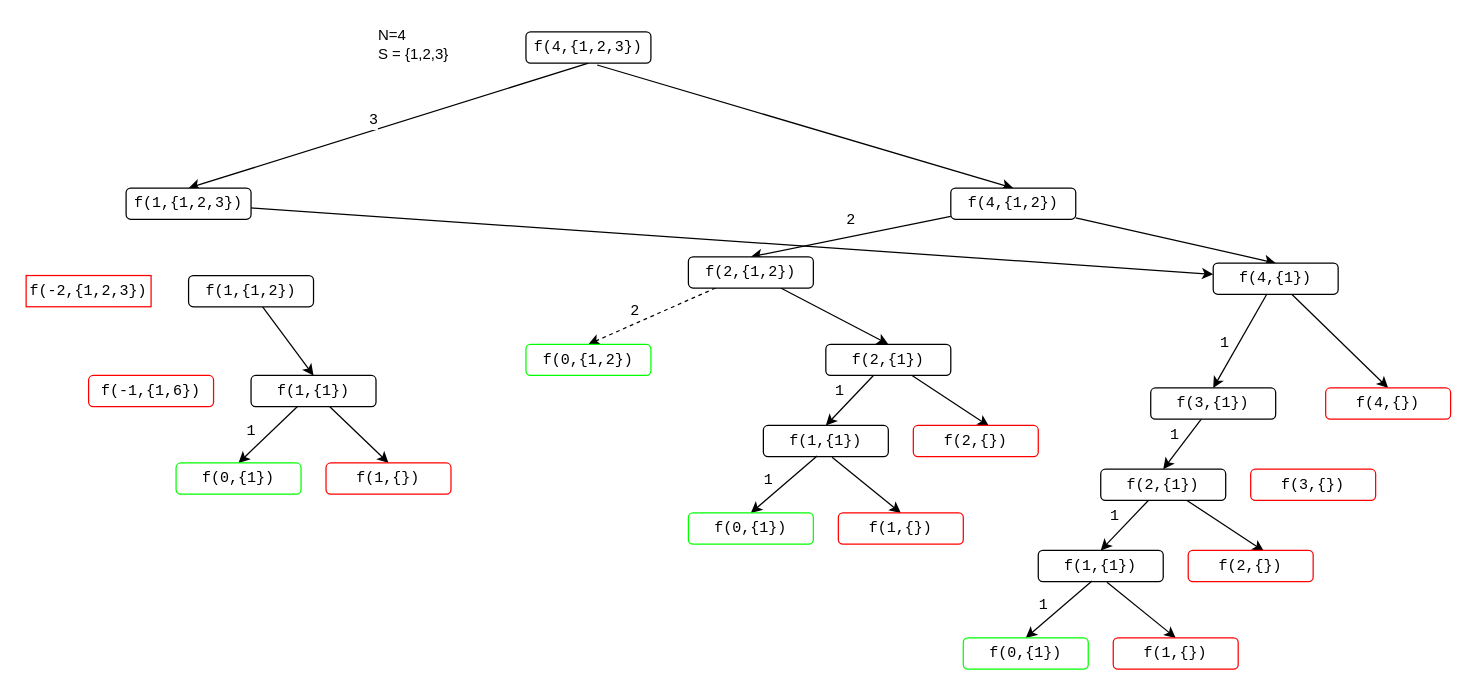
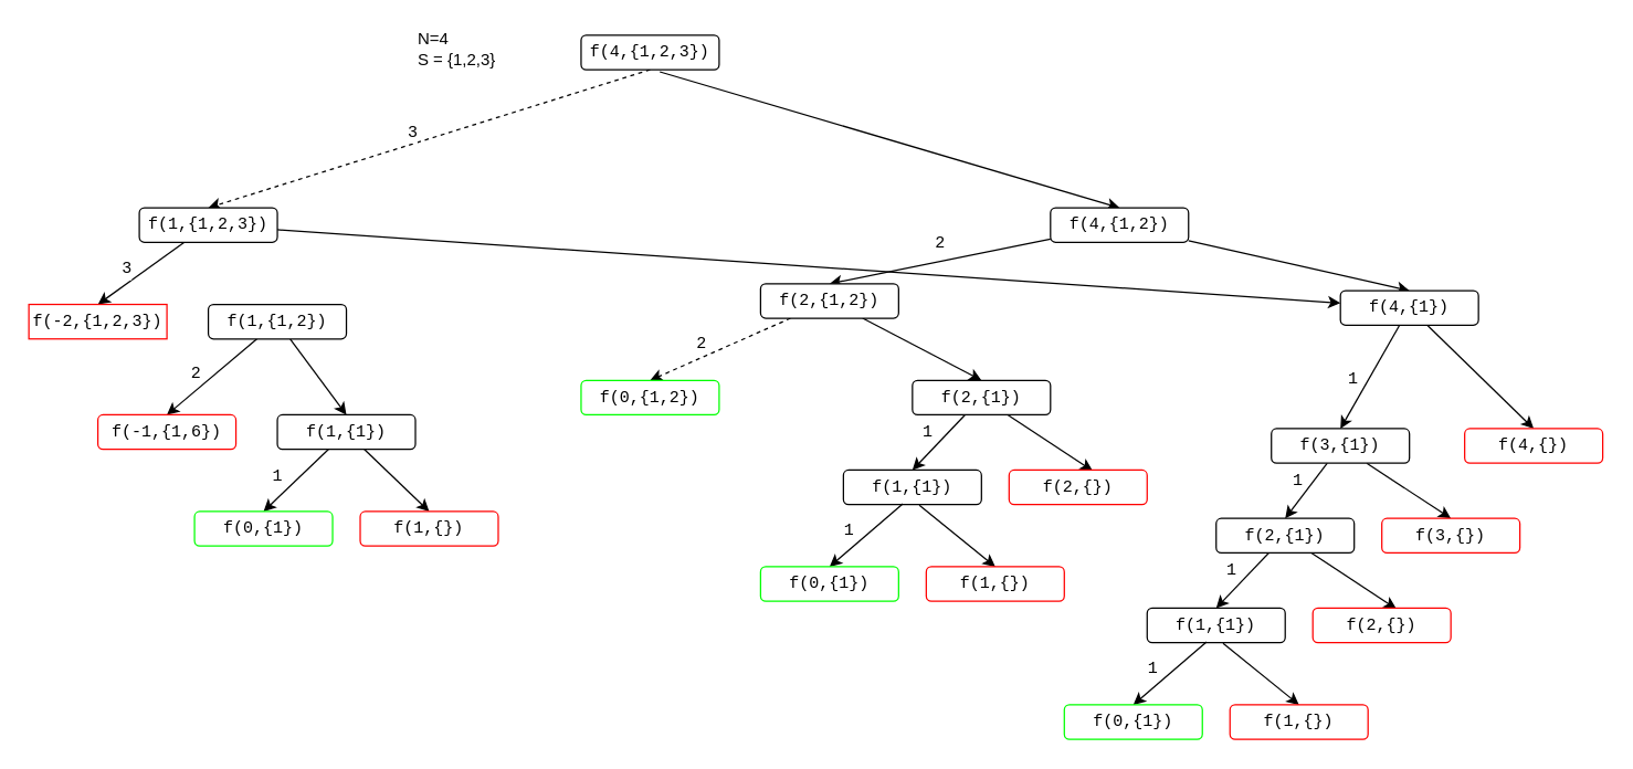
  <mxCell id="0" />
  <mxCell id="1" parent="0" />
  <mxCell id="2" value="N=4&lt;br&gt;S = {1,2,3}" style="text;html=1;align=left;verticalAlign=middle;resizable=0;points=[];autosize=1;" parent="1" vertex="1"><mxGeometry x="300" y="20" width="70" height="30" as="geometry" /></mxCell>
- <mxCell id="3" style="rounded=0;orthogonalLoop=1;jettySize=auto;html=1;entryX=0.5;entryY=0;entryDx=0;entryDy=0;fontFamily=Courier New;exitX=0.5;exitY=1;exitDx=0;exitDy=0;fontSize=12;" parent="1" source="6" target="10" edge="1"><mxGeometry relative="1" as="geometry" /></mxCell>
+ <mxCell id="3" style="rounded=0;orthogonalLoop=1;jettySize=auto;html=1;entryX=0.5;entryY=0;entryDx=0;entryDy=0;fontFamily=Courier New;exitX=0.5;exitY=1;exitDx=0;exitDy=0;fontSize=12;dashed=1;" parent="1" source="6" target="10" edge="1"><mxGeometry relative="1" as="geometry" /></mxCell>
  <mxCell id="4" value="3" style="edgeLabel;html=1;align=center;verticalAlign=middle;resizable=0;points=[];fontFamily=Courier New;fontSize=12;" parent="3" vertex="1" connectable="0"><mxGeometry x="0.022" relative="1" as="geometry"><mxPoint x="-9.3" y="-5.44" as="offset" /></mxGeometry></mxCell>
  <mxCell id="5" style="edgeStyle=none;rounded=0;orthogonalLoop=1;jettySize=auto;html=1;entryX=0.5;entryY=0;entryDx=0;entryDy=0;fontFamily=Courier New;exitX=0.57;exitY=1.06;exitDx=0;exitDy=0;exitPerimeter=0;" parent="1" source="6" target="14" edge="1"><mxGeometry relative="1" as="geometry" /></mxCell>
  <mxCell id="6" value="f(4,{1,2,3})" style="rounded=1;whiteSpace=wrap;html=1;align=center;fontFamily=Courier New;" parent="1" vertex="1"><mxGeometry x="420" y="25" width="100" height="25" as="geometry" /></mxCell>
+ <mxCell id="7" style="edgeStyle=none;rounded=0;orthogonalLoop=1;jettySize=auto;html=1;entryX=0.5;entryY=0;entryDx=0;entryDy=0;fontFamily=Courier New;fontSize=12;" parent="1" source="10" target="15" edge="1"><mxGeometry relative="1" as="geometry" /></mxCell>
+ <mxCell id="8" value="3" style="edgeLabel;html=1;align=center;verticalAlign=middle;resizable=0;points=[];fontSize=12;fontFamily=Courier New;" parent="7" vertex="1" connectable="0"><mxGeometry x="-0.084" y="-1" relative="1" as="geometry"><mxPoint x="-13.2" as="offset" /></mxGeometry></mxCell>
  <mxCell id="9" style="edgeStyle=none;rounded=0;orthogonalLoop=1;jettySize=auto;html=1;fontFamily=Courier New;fontSize=12;" parent="1" source="10" target="33" edge="1"><mxGeometry relative="1" as="geometry" /></mxCell>
  <mxCell id="10" value="f(1,{1,2,3})" style="rounded=1;whiteSpace=wrap;html=1;align=center;fontFamily=Courier New;" parent="1" vertex="1"><mxGeometry x="100" y="150" width="100" height="25" as="geometry" /></mxCell>
  <mxCell id="11" style="edgeStyle=none;rounded=0;orthogonalLoop=1;jettySize=auto;html=1;entryX=0.5;entryY=0;entryDx=0;entryDy=0;fontFamily=Courier New;fontSize=12;" parent="1" source="14" target="29" edge="1"><mxGeometry relative="1" as="geometry" /></mxCell>
  <mxCell id="12" value="2" style="edgeLabel;html=1;align=center;verticalAlign=middle;resizable=0;points=[];fontSize=12;fontFamily=Courier New;" parent="11" vertex="1" connectable="0"><mxGeometry x="-0.12" relative="1" as="geometry"><mxPoint x="-9.61" y="-11.86" as="offset" /></mxGeometry></mxCell>
  <mxCell id="13" style="edgeStyle=none;rounded=0;orthogonalLoop=1;jettySize=auto;html=1;entryX=0.5;entryY=0;entryDx=0;entryDy=0;fontFamily=Courier New;fontSize=12;" parent="1" source="14" target="33" edge="1"><mxGeometry relative="1" as="geometry" /></mxCell>
  <mxCell id="14" value="f(4,{1,2})" style="rounded=1;whiteSpace=wrap;html=1;align=center;fontFamily=Courier New;" parent="1" vertex="1"><mxGeometry x="760" y="150" width="100" height="25" as="geometry" /></mxCell>
  <mxCell id="15" value="f(-2,{1,2,3})" style="whiteSpace=wrap;html=1;align=center;fontFamily=Courier New;strokeColor=#FF0000;rounded=0;" parent="1" vertex="1"><mxGeometry x="20" y="220" width="100" height="25" as="geometry" /></mxCell>
+ <mxCell id="16" style="edgeStyle=none;rounded=0;orthogonalLoop=1;jettySize=auto;html=1;entryX=0.5;entryY=0;entryDx=0;entryDy=0;fontFamily=Courier New;fontSize=12;" parent="1" source="19" target="20" edge="1"><mxGeometry relative="1" as="geometry" /></mxCell>
+ <mxCell id="17" value="2" style="edgeLabel;html=1;align=center;verticalAlign=middle;resizable=0;points=[];fontSize=12;fontFamily=Courier New;" parent="16" vertex="1" connectable="0"><mxGeometry x="0.097" y="-2" relative="1" as="geometry"><mxPoint x="-7.97" y="-3.78" as="offset" /></mxGeometry></mxCell>
  <mxCell id="18" style="edgeStyle=none;rounded=0;orthogonalLoop=1;jettySize=auto;html=1;entryX=0.5;entryY=0;entryDx=0;entryDy=0;fontFamily=Courier New;fontSize=12;" parent="1" source="19" target="24" edge="1"><mxGeometry relative="1" as="geometry" /></mxCell>
  <mxCell id="19" value="f(1,{1,2})" style="rounded=1;whiteSpace=wrap;html=1;align=center;fontFamily=Courier New;" parent="1" vertex="1"><mxGeometry x="150" y="220" width="100" height="25" as="geometry" /></mxCell>
  <mxCell id="20" value="f(-1,{1,6})" style="rounded=1;whiteSpace=wrap;html=1;align=center;fontFamily=Courier New;strokeColor=#FF0000;" parent="1" vertex="1"><mxGeometry x="70" y="300" width="100" height="25" as="geometry" /></mxCell>
  <mxCell id="21" style="edgeStyle=none;rounded=0;orthogonalLoop=1;jettySize=auto;html=1;entryX=0.5;entryY=0;entryDx=0;entryDy=0;fontFamily=Courier New;fontSize=12;" parent="1" source="24" target="25" edge="1"><mxGeometry relative="1" as="geometry" /></mxCell>
  <mxCell id="22" value="1" style="edgeLabel;html=1;align=center;verticalAlign=middle;resizable=0;points=[];fontSize=12;fontFamily=Courier New;" parent="21" vertex="1" connectable="0"><mxGeometry x="-0.109" y="-1" relative="1" as="geometry"><mxPoint x="-15.33" as="offset" /></mxGeometry></mxCell>
  <mxCell id="23" style="edgeStyle=none;rounded=0;orthogonalLoop=1;jettySize=auto;html=1;entryX=0.5;entryY=0;entryDx=0;entryDy=0;fontFamily=Courier New;fontSize=12;" parent="1" source="24" target="26" edge="1"><mxGeometry relative="1" as="geometry" /></mxCell>
  <mxCell id="24" value="f(1,{1})" style="rounded=1;whiteSpace=wrap;html=1;align=center;fontFamily=Courier New;" parent="1" vertex="1"><mxGeometry x="200" y="300" width="100" height="25" as="geometry" /></mxCell>
  <mxCell id="25" value="f(0,{1})" style="rounded=1;whiteSpace=wrap;html=1;align=center;fontFamily=Courier New;strokeColor=#00FF00;" parent="1" vertex="1"><mxGeometry x="140" y="370" width="100" height="25" as="geometry" /></mxCell>
  <mxCell id="26" value="f(1,{})" style="rounded=1;whiteSpace=wrap;html=1;align=center;fontFamily=Courier New;strokeColor=#FF0000;" parent="1" vertex="1"><mxGeometry x="260" y="370" width="100" height="25" as="geometry" /></mxCell>
  <mxCell id="27" value="2" style="edgeStyle=none;rounded=0;orthogonalLoop=1;jettySize=auto;html=1;entryX=0.5;entryY=0;entryDx=0;entryDy=0;fontFamily=Courier New;fontSize=12;dashed=1;" parent="1" source="29" target="34" edge="1"><mxGeometry x="0.2" y="-9" relative="1" as="geometry"><mxPoint as="offset" /></mxGeometry></mxCell>
  <mxCell id="28" style="edgeStyle=none;rounded=0;orthogonalLoop=1;jettySize=auto;html=1;entryX=0.5;entryY=0;entryDx=0;entryDy=0;fontFamily=Courier New;fontSize=12;" parent="1" source="29" target="38" edge="1"><mxGeometry relative="1" as="geometry" /></mxCell>
  <mxCell id="29" value="f(2,{1,2})" style="rounded=1;whiteSpace=wrap;html=1;align=center;fontFamily=Courier New;" parent="1" vertex="1"><mxGeometry x="550" y="205" width="100" height="25" as="geometry" /></mxCell>
  <mxCell id="30" style="edgeStyle=none;rounded=0;orthogonalLoop=1;jettySize=auto;html=1;entryX=0.5;entryY=0;entryDx=0;entryDy=0;fontFamily=Courier New;fontSize=12;" parent="1" source="33" target="49" edge="1"><mxGeometry relative="1" as="geometry" /></mxCell>
  <mxCell id="31" value="1" style="edgeLabel;html=1;align=center;verticalAlign=middle;resizable=0;points=[];fontSize=12;fontFamily=Courier New;" parent="30" vertex="1" connectable="0"><mxGeometry x="0.382" relative="1" as="geometry"><mxPoint x="-4.11" y="-12.66" as="offset" /></mxGeometry></mxCell>
  <mxCell id="32" style="edgeStyle=none;rounded=0;orthogonalLoop=1;jettySize=auto;html=1;entryX=0.5;entryY=0;entryDx=0;entryDy=0;fontFamily=Courier New;fontSize=12;" parent="1" source="33" target="50" edge="1"><mxGeometry relative="1" as="geometry" /></mxCell>
  <mxCell id="33" value="f(4,{1})" style="rounded=1;whiteSpace=wrap;html=1;align=center;fontFamily=Courier New;" parent="1" vertex="1"><mxGeometry x="970" y="210" width="100" height="25" as="geometry" /></mxCell>
  <mxCell id="34" value="f(0,{1,2})" style="rounded=1;whiteSpace=wrap;html=1;align=center;fontFamily=Courier New;strokeColor=#00FF00;" parent="1" vertex="1"><mxGeometry x="420" y="275" width="100" height="25" as="geometry" /></mxCell>
  <mxCell id="35" style="edgeStyle=none;rounded=0;orthogonalLoop=1;jettySize=auto;html=1;entryX=0.5;entryY=0;entryDx=0;entryDy=0;fontFamily=Courier New;fontSize=12;" parent="1" source="38" target="39" edge="1"><mxGeometry relative="1" as="geometry" /></mxCell>
  <mxCell id="36" value="1" style="edgeLabel;html=1;align=center;verticalAlign=middle;resizable=0;points=[];fontSize=12;fontFamily=Courier New;" parent="35" vertex="1" connectable="0"><mxGeometry x="0.041" y="2" relative="1" as="geometry"><mxPoint x="-9.54" y="-9.88" as="offset" /></mxGeometry></mxCell>
  <mxCell id="37" style="edgeStyle=none;rounded=0;orthogonalLoop=1;jettySize=auto;html=1;entryX=0.605;entryY=0.02;entryDx=0;entryDy=0;entryPerimeter=0;fontFamily=Courier New;fontSize=12;" parent="1" source="38" target="40" edge="1"><mxGeometry relative="1" as="geometry" /></mxCell>
  <mxCell id="38" value="f(2,{1})" style="rounded=1;whiteSpace=wrap;html=1;align=center;fontFamily=Courier New;" parent="1" vertex="1"><mxGeometry x="660" y="275" width="100" height="25" as="geometry" /></mxCell>
  <mxCell id="39" value="f(1,{1})" style="rounded=1;whiteSpace=wrap;html=1;align=center;fontFamily=Courier New;" parent="1" vertex="1"><mxGeometry x="610" y="340" width="100" height="25" as="geometry" /></mxCell>
  <mxCell id="40" value="f(2,{})" style="rounded=1;whiteSpace=wrap;html=1;align=center;fontFamily=Courier New;strokeColor=#FF0000;" parent="1" vertex="1"><mxGeometry x="730" y="340" width="100" height="25" as="geometry" /></mxCell>
  <mxCell id="41" style="edgeStyle=none;rounded=0;orthogonalLoop=1;jettySize=auto;html=1;entryX=0.5;entryY=0;entryDx=0;entryDy=0;fontFamily=Courier New;fontSize=12;exitX=0.43;exitY=0.98;exitDx=0;exitDy=0;exitPerimeter=0;" parent="1" source="39" target="44" edge="1"><mxGeometry relative="1" as="geometry"><mxPoint x="646.957" y="365" as="sourcePoint" /></mxGeometry></mxCell>
  <mxCell id="42" value="1" style="edgeLabel;html=1;align=center;verticalAlign=middle;resizable=0;points=[];fontSize=12;fontFamily=Courier New;" parent="41" vertex="1" connectable="0"><mxGeometry x="-0.109" y="-1" relative="1" as="geometry"><mxPoint x="-15.33" as="offset" /></mxGeometry></mxCell>
  <mxCell id="43" style="edgeStyle=none;rounded=0;orthogonalLoop=1;jettySize=auto;html=1;entryX=0.5;entryY=0;entryDx=0;entryDy=0;fontFamily=Courier New;fontSize=12;exitX=0.55;exitY=1.02;exitDx=0;exitDy=0;exitPerimeter=0;" parent="1" source="39" target="45" edge="1"><mxGeometry relative="1" as="geometry"><mxPoint x="673.043" y="365" as="sourcePoint" /></mxGeometry></mxCell>
  <mxCell id="44" value="f(0,{1})" style="rounded=1;whiteSpace=wrap;html=1;align=center;fontFamily=Courier New;strokeColor=#00FF00;" parent="1" vertex="1"><mxGeometry x="550" y="410" width="100" height="25" as="geometry" /></mxCell>
  <mxCell id="45" value="f(1,{})" style="rounded=1;whiteSpace=wrap;html=1;align=center;fontFamily=Courier New;strokeColor=#FF0000;" parent="1" vertex="1"><mxGeometry x="670" y="410" width="100" height="25" as="geometry" /></mxCell>
  <mxCell id="46" style="edgeStyle=none;rounded=0;orthogonalLoop=1;jettySize=auto;html=1;entryX=0.5;entryY=0;entryDx=0;entryDy=0;fontFamily=Courier New;fontSize=12;entryPerimeter=0;" parent="1" source="49" target="55" edge="1"><mxGeometry relative="1" as="geometry"><mxPoint x="932.3" y="374.325" as="targetPoint" /></mxGeometry></mxCell>
  <mxCell id="47" value="1" style="edgeLabel;html=1;align=center;verticalAlign=middle;resizable=0;points=[];fontSize=12;fontFamily=Courier New;" parent="46" vertex="1" connectable="0"><mxGeometry x="0.051" y="1" relative="1" as="geometry"><mxPoint x="-6.62" y="-8.84" as="offset" /></mxGeometry></mxCell>
+ <mxCell id="48" style="edgeStyle=none;rounded=0;orthogonalLoop=1;jettySize=auto;html=1;entryX=0.5;entryY=0;entryDx=0;entryDy=0;fontFamily=Courier New;fontSize=12;" parent="1" source="49" target="51" edge="1"><mxGeometry relative="1" as="geometry" /></mxCell>
  <mxCell id="49" value="f(3,{1})" style="rounded=1;whiteSpace=wrap;html=1;align=center;fontFamily=Courier New;" parent="1" vertex="1"><mxGeometry x="920" y="310" width="100" height="25" as="geometry" /></mxCell>
  <mxCell id="50" value="f(4,{})" style="rounded=1;whiteSpace=wrap;html=1;align=center;fontFamily=Courier New;strokeColor=#FF0000;" parent="1" vertex="1"><mxGeometry x="1060" y="310" width="100" height="25" as="geometry" /></mxCell>
  <mxCell id="51" value="f(3,{})" style="rounded=1;whiteSpace=wrap;html=1;align=center;fontFamily=Courier New;strokeColor=#FF0000;" parent="1" vertex="1"><mxGeometry x="1000" y="375" width="100" height="25" as="geometry" /></mxCell>
  <mxCell id="52" style="edgeStyle=none;rounded=0;orthogonalLoop=1;jettySize=auto;html=1;entryX=0.5;entryY=0;entryDx=0;entryDy=0;fontFamily=Courier New;fontSize=12;" parent="1" source="55" target="56" edge="1"><mxGeometry relative="1" as="geometry" /></mxCell>
  <mxCell id="53" value="1" style="edgeLabel;html=1;align=center;verticalAlign=middle;resizable=0;points=[];fontSize=12;fontFamily=Courier New;" parent="52" vertex="1" connectable="0"><mxGeometry x="0.041" y="2" relative="1" as="geometry"><mxPoint x="-9.54" y="-9.88" as="offset" /></mxGeometry></mxCell>
  <mxCell id="54" style="edgeStyle=none;rounded=0;orthogonalLoop=1;jettySize=auto;html=1;entryX=0.605;entryY=0.02;entryDx=0;entryDy=0;entryPerimeter=0;fontFamily=Courier New;fontSize=12;" parent="1" source="55" target="57" edge="1"><mxGeometry relative="1" as="geometry" /></mxCell>
  <mxCell id="55" value="f(2,{1})" style="rounded=1;whiteSpace=wrap;html=1;align=center;fontFamily=Courier New;" parent="1" vertex="1"><mxGeometry x="880" y="375" width="100" height="25" as="geometry" /></mxCell>
  <mxCell id="56" value="f(1,{1})" style="rounded=1;whiteSpace=wrap;html=1;align=center;fontFamily=Courier New;" parent="1" vertex="1"><mxGeometry x="830" y="440" width="100" height="25" as="geometry" /></mxCell>
  <mxCell id="57" value="f(2,{})" style="rounded=1;whiteSpace=wrap;html=1;align=center;fontFamily=Courier New;strokeColor=#FF0000;" parent="1" vertex="1"><mxGeometry x="950" y="440" width="100" height="25" as="geometry" /></mxCell>
  <mxCell id="58" style="edgeStyle=none;rounded=0;orthogonalLoop=1;jettySize=auto;html=1;entryX=0.5;entryY=0;entryDx=0;entryDy=0;fontFamily=Courier New;fontSize=12;exitX=0.43;exitY=0.98;exitDx=0;exitDy=0;exitPerimeter=0;" parent="1" source="56" target="61" edge="1"><mxGeometry relative="1" as="geometry"><mxPoint x="866.957" y="465" as="sourcePoint" /></mxGeometry></mxCell>
  <mxCell id="59" value="1" style="edgeLabel;html=1;align=center;verticalAlign=middle;resizable=0;points=[];fontSize=12;fontFamily=Courier New;" parent="58" vertex="1" connectable="0"><mxGeometry x="-0.109" y="-1" relative="1" as="geometry"><mxPoint x="-15.33" as="offset" /></mxGeometry></mxCell>
  <mxCell id="60" style="edgeStyle=none;rounded=0;orthogonalLoop=1;jettySize=auto;html=1;entryX=0.5;entryY=0;entryDx=0;entryDy=0;fontFamily=Courier New;fontSize=12;exitX=0.55;exitY=1.02;exitDx=0;exitDy=0;exitPerimeter=0;" parent="1" source="56" target="62" edge="1"><mxGeometry relative="1" as="geometry"><mxPoint x="893.043" y="465" as="sourcePoint" /></mxGeometry></mxCell>
  <mxCell id="61" value="f(0,{1})" style="rounded=1;whiteSpace=wrap;html=1;align=center;fontFamily=Courier New;strokeColor=#00FF00;" parent="1" vertex="1"><mxGeometry x="770" y="510" width="100" height="25" as="geometry" /></mxCell>
  <mxCell id="62" value="f(1,{})" style="rounded=1;whiteSpace=wrap;html=1;align=center;fontFamily=Courier New;strokeColor=#FF0000;" parent="1" vertex="1"><mxGeometry x="890" y="510" width="100" height="25" as="geometry" /></mxCell>
